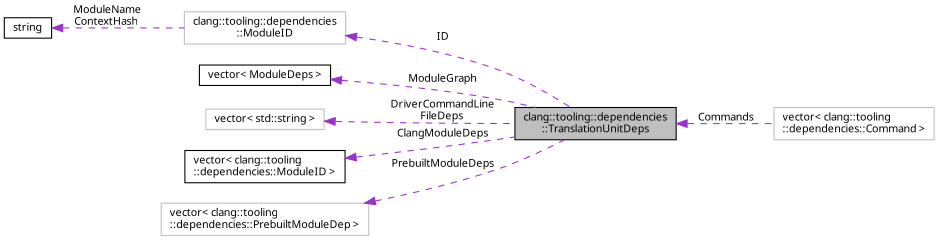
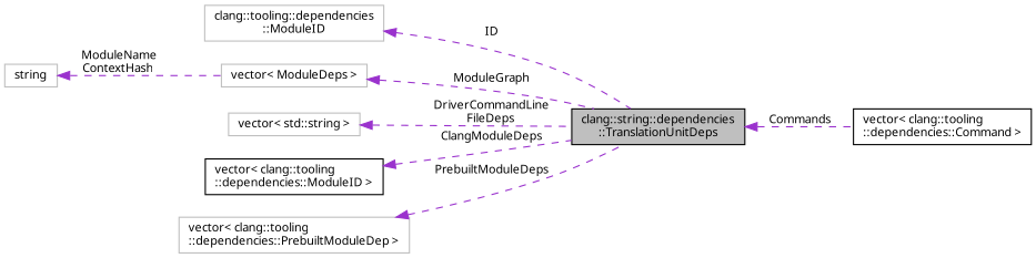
  digraph {
    fontname="Noto Sans"
    rankdir=LR
    node [color=grey75 fontname="Noto Sans" fontsize=10 shape=record]
    edge [color=darkorchid3 dir=back fontname="Noto Sans" fontsize=10 labelfontname=Helvetica labelfontsize=10 style=dashed]
-   n1 [color=black fillcolor=grey75 fontcolor=black height=0.2 label="clang::tooling::dependencies\l::TranslationUnitDeps" style=filled width=0.4]
-   n2 [height=0.2 label="vector\< clang::tooling\l::dependencies::Command \>" width=0.4]
+   n1 [color=black fillcolor=grey75 fontcolor=black height=0.2 label="clang::string::dependencies\l::TranslationUnitDeps" style=filled width=0.4]
+   n2 [color=black height=0.2 label="vector\< clang::tooling\l::dependencies::Command \>" width=0.4]
    n3 [height=0.2 label="clang::tooling::dependencies\l::ModuleID" width=0.4]
-   n4 [color=black height=0.2 label=string width=0.4]
-   n5 [color=black height=0.2 label="vector\< ModuleDeps \>" width=0.4]
+   n4 [height=0.2 label=string width=0.4]
+   n5 [height=0.2 label="vector\< ModuleDeps \>" width=0.4]
    n6 [height=0.2 label="vector\< std::string \>" width=0.4]
    n7 [color=black height=0.2 label="vector\< clang::tooling\l::dependencies::ModuleID \>" width=0.4]
    n8 [height=0.2 label="vector\< clang::tooling\l::dependencies::PrebuiltModuleDep \>" width=0.4]
    n1 -> n2 [label=" Commands"]
    n3 -> n1 [label=" ID"]
-   n4 -> n3 [label=" ModuleName\nContextHash"]
+   n4 -> n5 [label=" ModuleName\nContextHash"]
    n5 -> n1 [label=" ModuleGraph"]
    n6 -> n1 [label=" DriverCommandLine\nFileDeps"]
    n7 -> n1 [label=" ClangModuleDeps"]
    n8 -> n1 [label=" PrebuiltModuleDeps"]
  }
